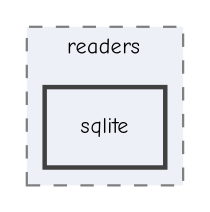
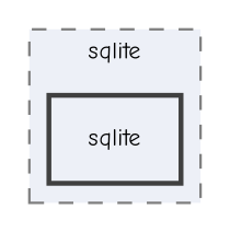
  digraph {
    compound=true
    rankdir=LR
    fontname="Comic Neue"
    n1 [color=grey25 fillcolor="#edf0f7" fontname="Comic Neue" fontsize=10 label=sqlite shape=box style="filled,bold,"]
    subgraph cluster_1 {
      bgcolor="#edf0f7"
      fontsize=10
-     label=readers
+     label=sqlite
      pencolor=grey50
      style="filled,dashed,"
      n1
    }
  }
